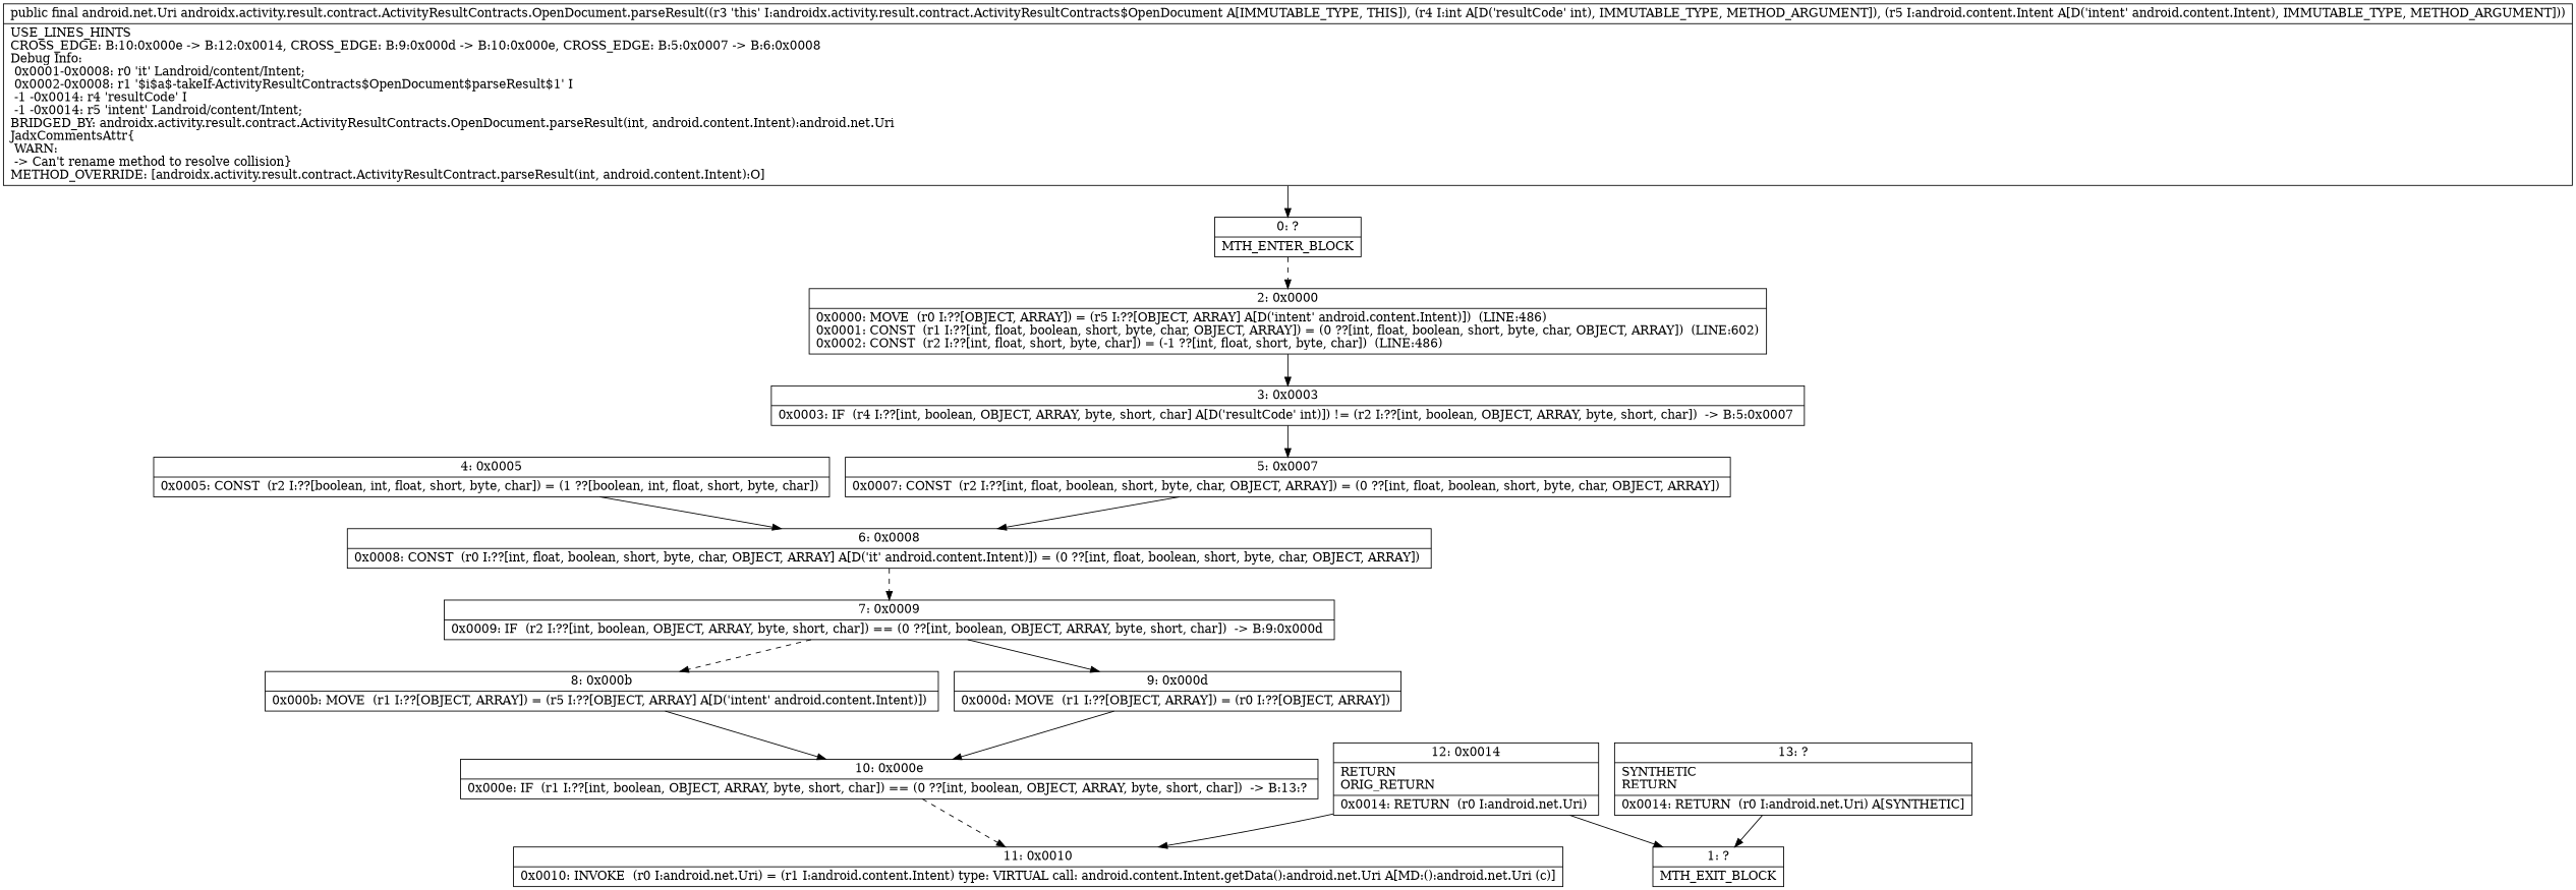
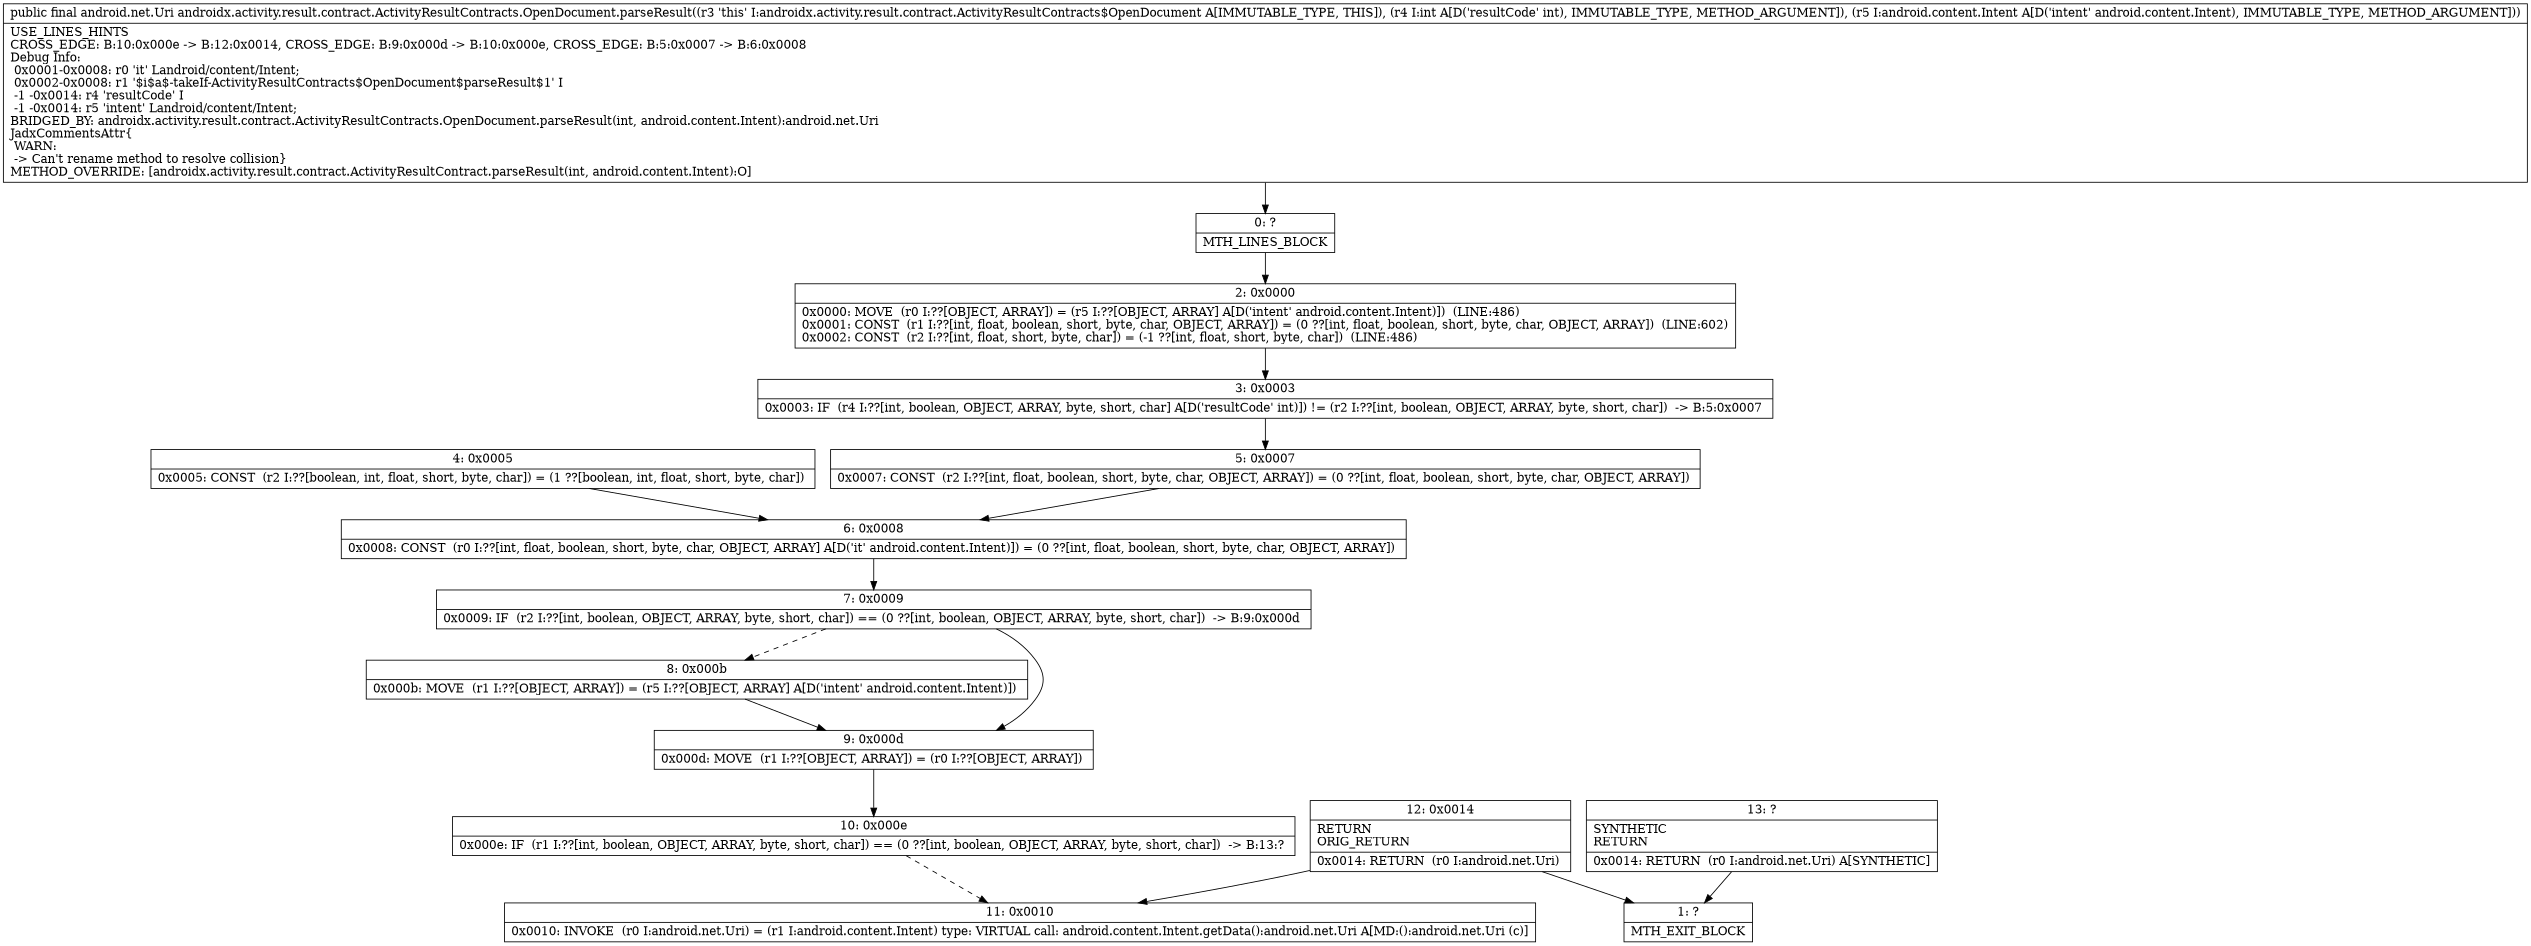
  digraph {
    node [shape=record]
-   n1 [label="{0\:\ ?|MTH_ENTER_BLOCK\l}"]
+   n1 [label="{0\:\ ?|MTH_LINES_BLOCK\l}"]
    n2 [label="{2\:\ 0x0000|0x0000: MOVE  (r0 I:??[OBJECT, ARRAY]) = (r5 I:??[OBJECT, ARRAY] A[D('intent' android.content.Intent)])  (LINE:486)\l0x0001: CONST  (r1 I:??[int, float, boolean, short, byte, char, OBJECT, ARRAY]) = (0 ??[int, float, boolean, short, byte, char, OBJECT, ARRAY])  (LINE:602)\l0x0002: CONST  (r2 I:??[int, float, short, byte, char]) = (\-1 ??[int, float, short, byte, char])  (LINE:486)\l}"]
    n3 [label="{3\:\ 0x0003|0x0003: IF  (r4 I:??[int, boolean, OBJECT, ARRAY, byte, short, char] A[D('resultCode' int)]) != (r2 I:??[int, boolean, OBJECT, ARRAY, byte, short, char])  \-\> B:5:0x0007 \l}"]
    n4 [label="{5\:\ 0x0007|0x0007: CONST  (r2 I:??[int, float, boolean, short, byte, char, OBJECT, ARRAY]) = (0 ??[int, float, boolean, short, byte, char, OBJECT, ARRAY]) \l}"]
    n5 [label="{4\:\ 0x0005|0x0005: CONST  (r2 I:??[boolean, int, float, short, byte, char]) = (1 ??[boolean, int, float, short, byte, char]) \l}"]
    n6 [label="{6\:\ 0x0008|0x0008: CONST  (r0 I:??[int, float, boolean, short, byte, char, OBJECT, ARRAY] A[D('it' android.content.Intent)]) = (0 ??[int, float, boolean, short, byte, char, OBJECT, ARRAY]) \l}"]
    n7 [label="{7\:\ 0x0009|0x0009: IF  (r2 I:??[int, boolean, OBJECT, ARRAY, byte, short, char]) == (0 ??[int, boolean, OBJECT, ARRAY, byte, short, char])  \-\> B:9:0x000d \l}"]
    n8 [label="{8\:\ 0x000b|0x000b: MOVE  (r1 I:??[OBJECT, ARRAY]) = (r5 I:??[OBJECT, ARRAY] A[D('intent' android.content.Intent)]) \l}"]
    n9 [label="{9\:\ 0x000d|0x000d: MOVE  (r1 I:??[OBJECT, ARRAY]) = (r0 I:??[OBJECT, ARRAY]) \l}"]
    n10 [label="{10\:\ 0x000e|0x000e: IF  (r1 I:??[int, boolean, OBJECT, ARRAY, byte, short, char]) == (0 ??[int, boolean, OBJECT, ARRAY, byte, short, char])  \-\> B:13:? \l}"]
    n11 [label="{11\:\ 0x0010|0x0010: INVOKE  (r0 I:android.net.Uri) = (r1 I:android.content.Intent) type: VIRTUAL call: android.content.Intent.getData():android.net.Uri A[MD:():android.net.Uri (c)]\l}"]
    n12 [label="{13\:\ ?|SYNTHETIC\lRETURN\l|0x0014: RETURN  (r0 I:android.net.Uri) A[SYNTHETIC]\l}"]
    n13 [label="{1\:\ ?|MTH_EXIT_BLOCK\l}"]
    n14 [label="{12\:\ 0x0014|RETURN\lORIG_RETURN\l|0x0014: RETURN  (r0 I:android.net.Uri) \l}"]
    n15 [label="{public final android.net.Uri androidx.activity.result.contract.ActivityResultContracts.OpenDocument.parseResult((r3 'this' I:androidx.activity.result.contract.ActivityResultContracts$OpenDocument A[IMMUTABLE_TYPE, THIS]), (r4 I:int A[D('resultCode' int), IMMUTABLE_TYPE, METHOD_ARGUMENT]), (r5 I:android.content.Intent A[D('intent' android.content.Intent), IMMUTABLE_TYPE, METHOD_ARGUMENT]))  | USE_LINES_HINTS\lCROSS_EDGE: B:10:0x000e \-\> B:12:0x0014, CROSS_EDGE: B:9:0x000d \-\> B:10:0x000e, CROSS_EDGE: B:5:0x0007 \-\> B:6:0x0008\lDebug Info:\l  0x0001\-0x0008: r0 'it' Landroid\/content\/Intent;\l  0x0002\-0x0008: r1 '$i$a$\-takeIf\-ActivityResultContracts$OpenDocument$parseResult$1' I\l  \-1 \-0x0014: r4 'resultCode' I\l  \-1 \-0x0014: r5 'intent' Landroid\/content\/Intent;\lBRIDGED_BY: androidx.activity.result.contract.ActivityResultContracts.OpenDocument.parseResult(int, android.content.Intent):android.net.Uri\lJadxCommentsAttr\{\l WARN: \l \-\> Can't rename method to resolve collision\}\lMETHOD_OVERRIDE: [androidx.activity.result.contract.ActivityResultContract.parseResult(int, android.content.Intent):O]\l}"]
-   n1 -> n2 [style=dashed]
+   n1 -> n2
    n2 -> n3
    n3 -> n4
    n4 -> n6
    n5 -> n6
-   n6 -> n7 [style=dashed]
+   n6 -> n7
    n7 -> n8 [style=dashed]
    n7 -> n9
-   n8 -> n10
+   n8 -> n9
    n9 -> n10
    n10 -> n11 [style=dashed]
    n12 -> n13
    n14 -> n11
    n14 -> n13
    n15 -> n1
  }
